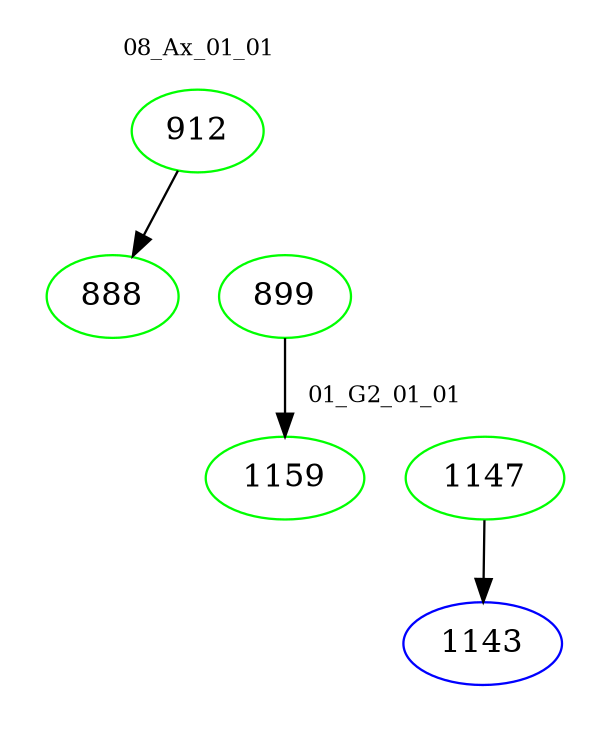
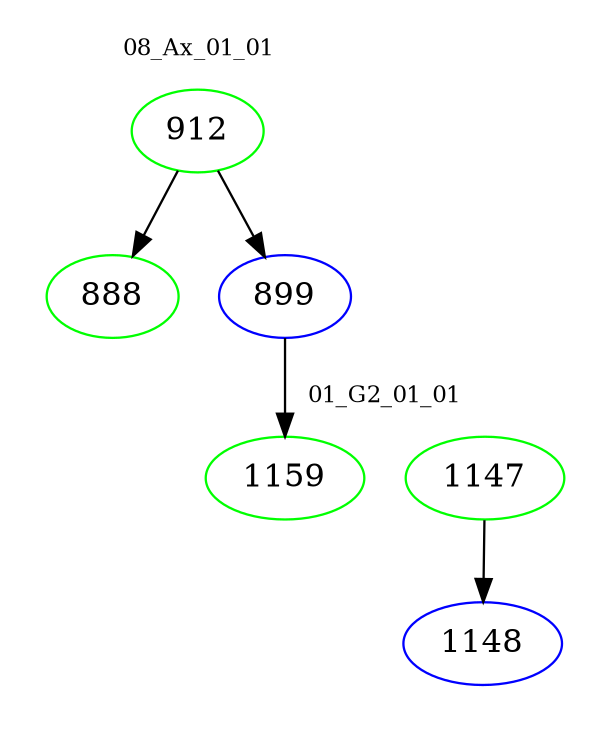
  digraph {
    node [color=green]
    edge [color=black]
    n1 [label=912]
    n2 [label=888]
-   n3 [label=899]
+   n3 [color=blue label=899]
    n4 [label=1147]
-   n5 [color=blue label=1143]
+   n5 [color=blue label=1148]
    n6 [label=1159]
    subgraph cluster_1 {
      color=white
      fontsize=10
      label="08_Ax_01_01"
      n1
      n2
      n3
    }
    subgraph cluster_2 {
      color=white
      fontsize=10
      label="01_G2_01_01"
      n4
      n5
      n6
    }
    n1 -> n2
+   n1 -> n3
    n3 -> n6
    n4 -> n5
  }
